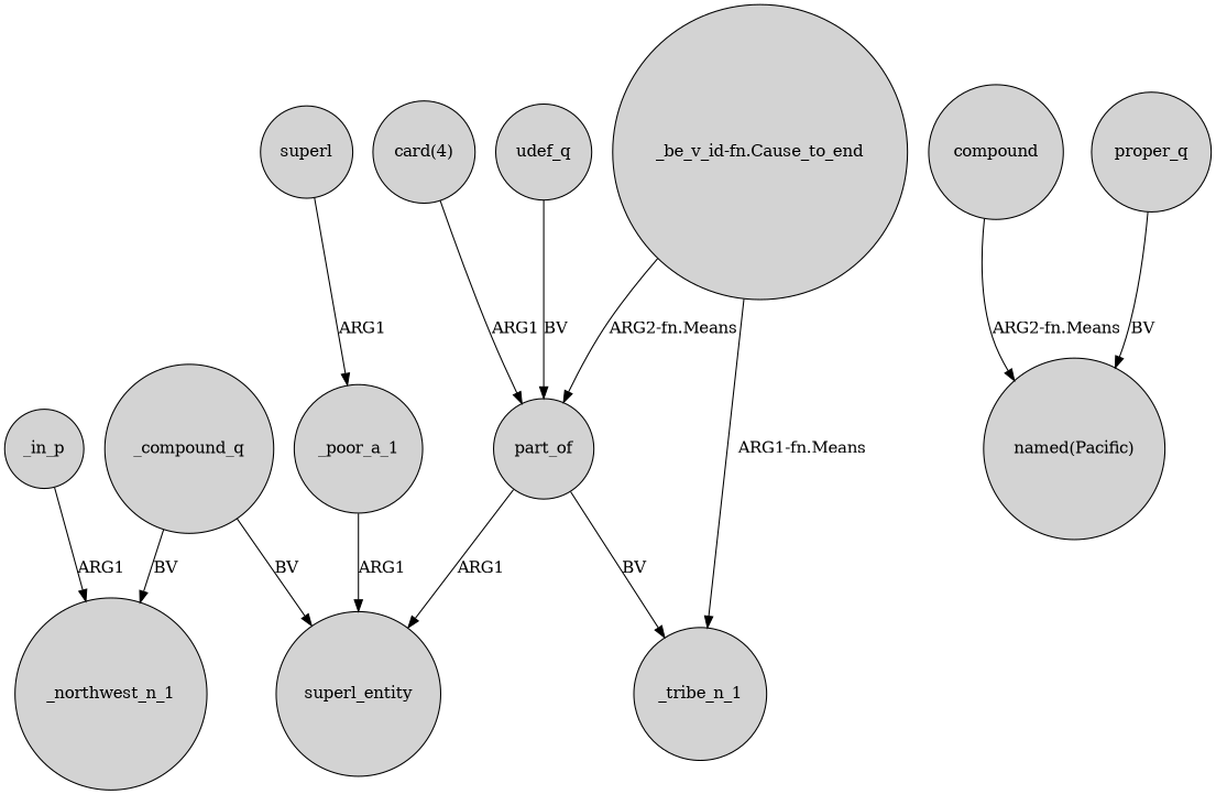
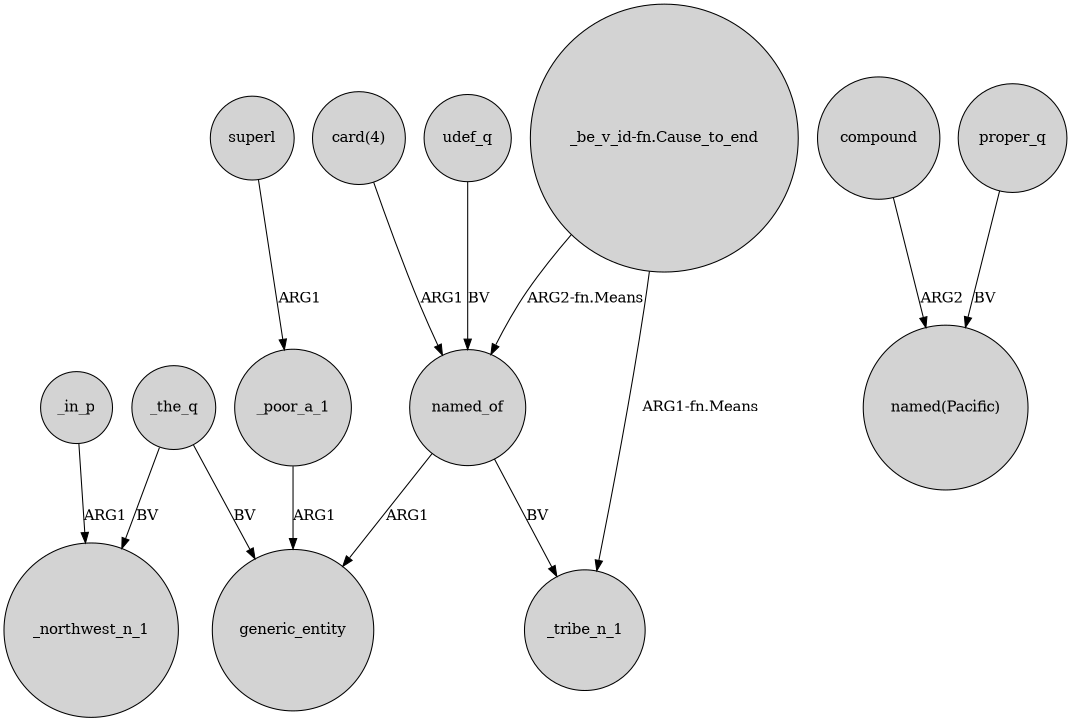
  digraph {
    node [shape=circle style=filled]
-   _the_q [label=_compound_q]
-   generic_entity [label=superl_entity]
+   _the_q
+   generic_entity
    _northwest_n_1
    _poor_a_1
    superl
-   part_of
+   part_of [label=named_of]
    _tribe_n_1
    n8 [label="card(4)"]
    "_be_v_id-fn.Cause_to_end"
    _in_p
    udef_q
    compound
    "named(Pacific)"
    proper_q
    _the_q -> generic_entity [label=BV]
    _the_q -> _northwest_n_1 [label=BV]
    _poor_a_1 -> generic_entity [label=ARG1]
    superl -> _poor_a_1 [label=ARG1]
    part_of -> generic_entity [label=ARG1]
    part_of -> _tribe_n_1 [label=BV]
    n8 -> part_of [label=ARG1]
    "_be_v_id-fn.Cause_to_end" -> part_of [label="ARG2-fn.Means"]
    "_be_v_id-fn.Cause_to_end" -> _tribe_n_1 [label="ARG1-fn.Means"]
    _in_p -> _northwest_n_1 [label=ARG1]
    udef_q -> part_of [label=BV]
-   compound -> "named(Pacific)" [label="ARG2-fn.Means"]
+   compound -> "named(Pacific)" [label=ARG2]
    proper_q -> "named(Pacific)" [label=BV]
  }
